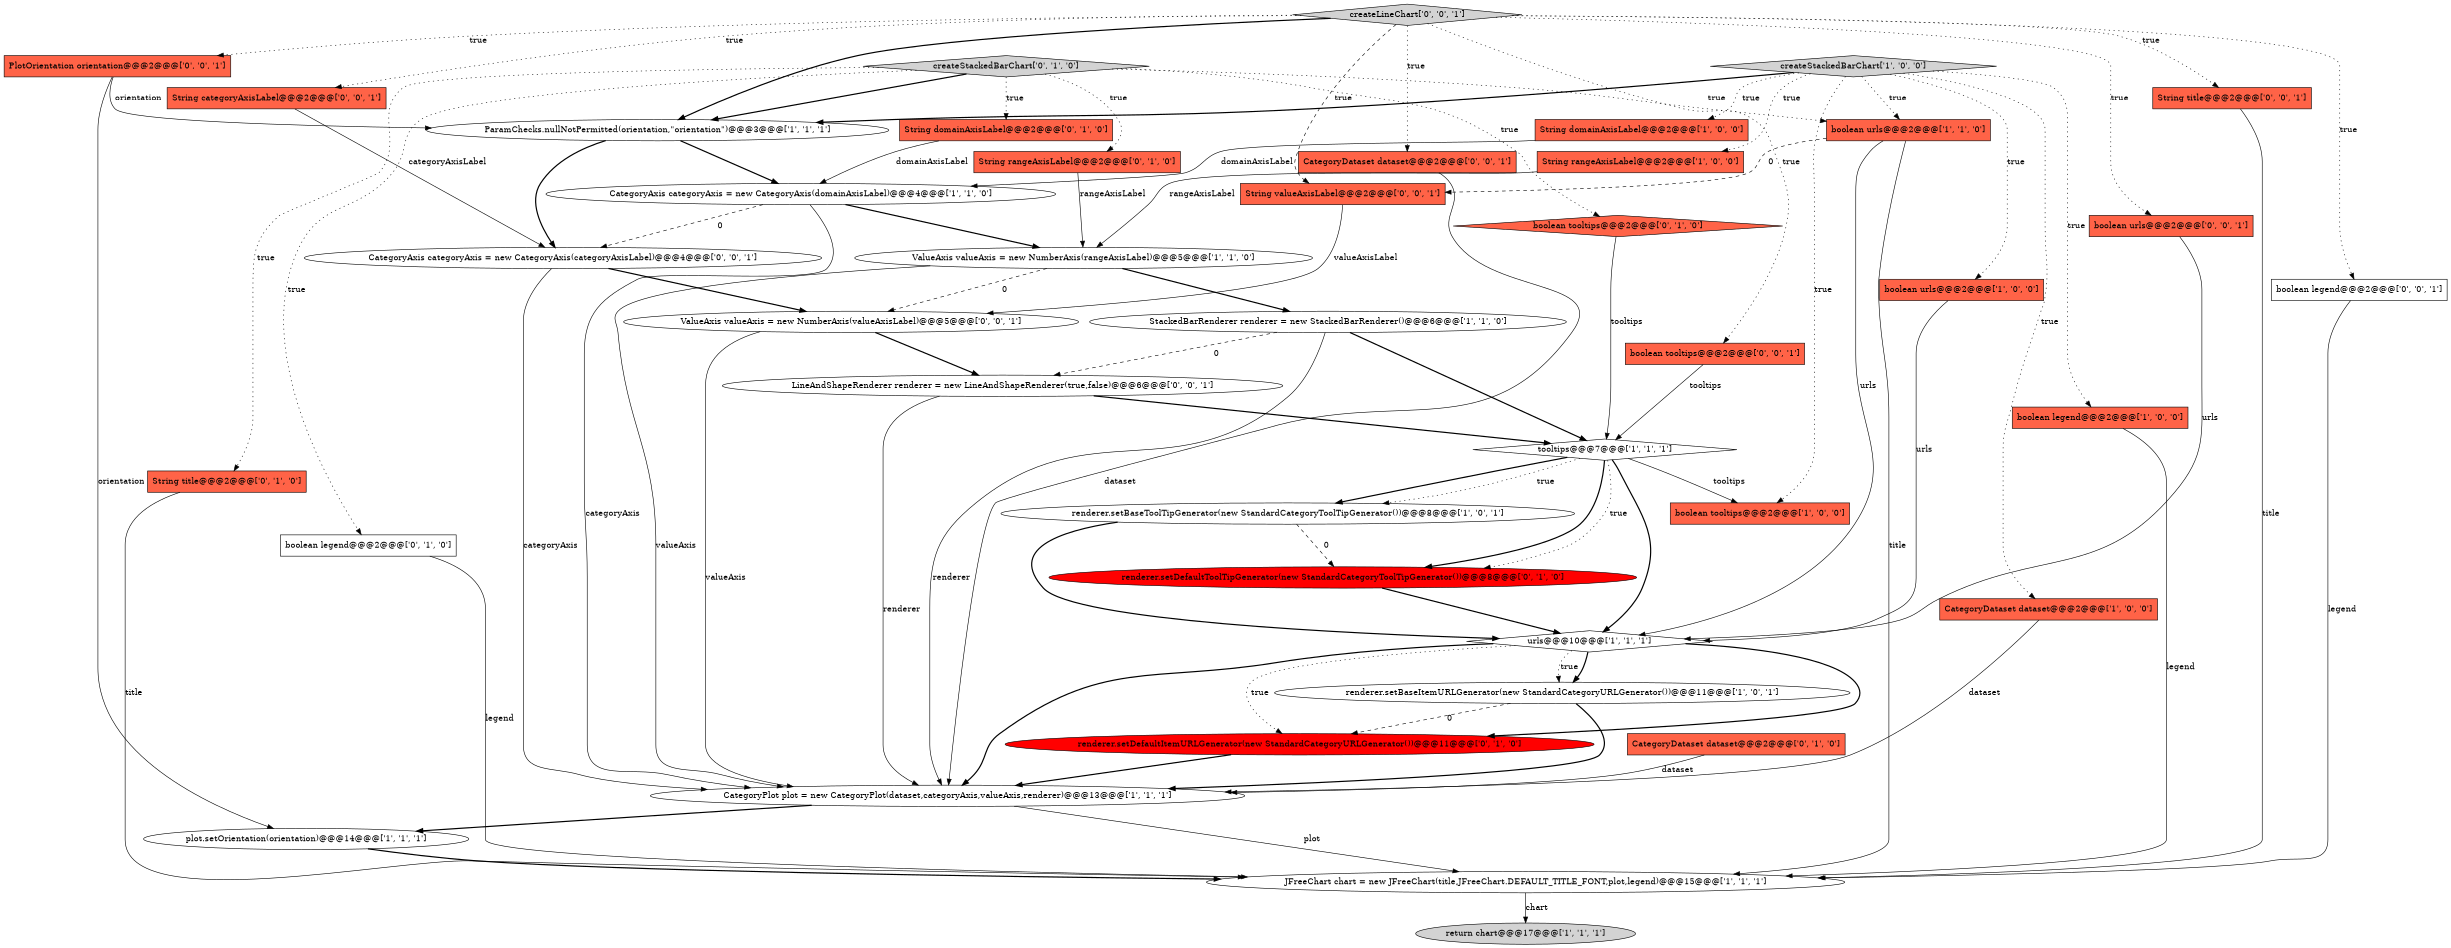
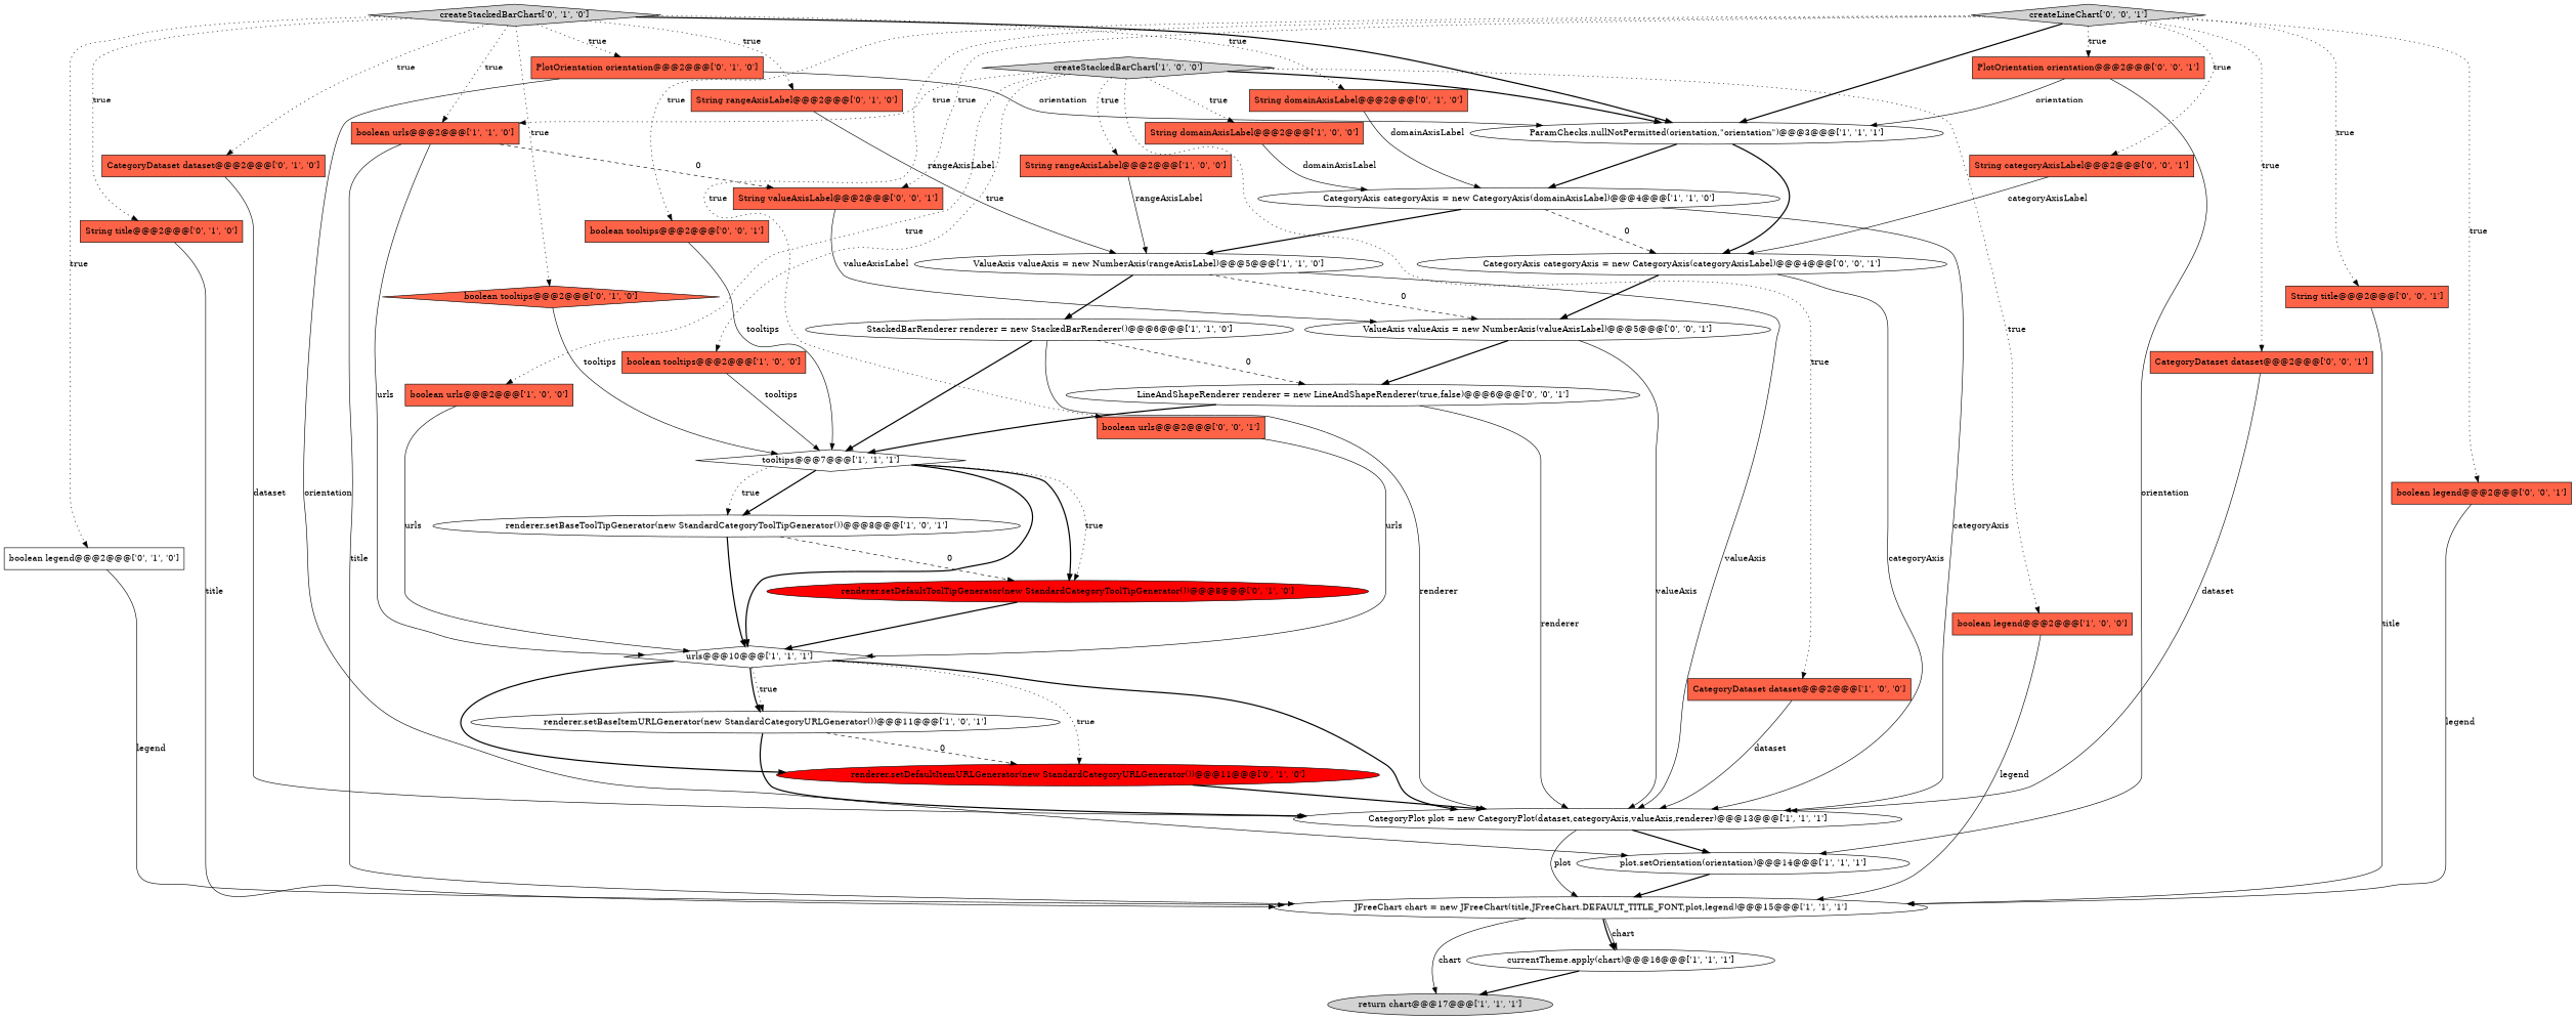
  digraph {
    node [fillcolor=tomato shape=box style=filled]
    edge [style=solid]
    n1 [fillcolor=white label="urls@@@10@@@['1', '1', '1']" shape=diamond]
    n2 [fillcolor=red label="renderer.setDefaultItemURLGenerator(new StandardCategoryURLGenerator())@@@11@@@['0', '1', '0']" shape=ellipse]
    n3 [fillcolor=white label="renderer.setBaseItemURLGenerator(new StandardCategoryURLGenerator())@@@11@@@['1', '0', '1']" shape=ellipse]
    n4 [fillcolor=white label="CategoryPlot plot = new CategoryPlot(dataset,categoryAxis,valueAxis,renderer)@@@13@@@['1', '1', '1']" shape=ellipse]
    n5 [fillcolor=white label="JFreeChart chart = new JFreeChart(title,JFreeChart.DEFAULT_TITLE_FONT,plot,legend)@@@15@@@['1', '1', '1']" shape=ellipse]
    n6 [fillcolor=white label="plot.setOrientation(orientation)@@@14@@@['1', '1', '1']" shape=ellipse]
    n7 [fillcolor=white label="CategoryAxis categoryAxis = new CategoryAxis(domainAxisLabel)@@@4@@@['1', '1', '0']" shape=ellipse]
    n8 [fillcolor=white label="CategoryAxis categoryAxis = new CategoryAxis(categoryAxisLabel)@@@4@@@['0', '0', '1']" shape=ellipse]
    n9 [fillcolor=white label="ValueAxis valueAxis = new NumberAxis(rangeAxisLabel)@@@5@@@['1', '1', '0']" shape=ellipse]
    n10 [fillcolor=white label="ValueAxis valueAxis = new NumberAxis(valueAxisLabel)@@@5@@@['0', '0', '1']" shape=ellipse]
    n11 [fillcolor=white label="StackedBarRenderer renderer = new StackedBarRenderer()@@@6@@@['1', '1', '0']" shape=ellipse]
    n12 [label="String rangeAxisLabel@@@2@@@['0', '1', '0']"]
    n13 [fillcolor=lightgray label="return chart@@@17@@@['1', '1', '1']" shape=ellipse]
    n14 [label="CategoryDataset dataset@@@2@@@['0', '1', '0']"]
    n15 [fillcolor=white label="ParamChecks.nullNotPermitted(orientation,\"orientation\")@@@3@@@['1', '1', '1']" shape=ellipse]
+   n16 [fillcolor=white label="currentTheme.apply(chart)@@@16@@@['1', '1', '1']" shape=ellipse]
    n17 [label="String domainAxisLabel@@@2@@@['0', '1', '0']"]
    n18 [label="boolean legend@@@2@@@['1', '0', '0']"]
    n19 [label="String domainAxisLabel@@@2@@@['1', '0', '0']"]
    n20 [fillcolor=lightgray label="createStackedBarChart['0', '1', '0']" shape=diamond]
    n21 [label="String title@@@2@@@['0', '1', '0']"]
+   n22 [label="PlotOrientation orientation@@@2@@@['0', '1', '0']"]
    n23 [label="boolean urls@@@2@@@['1', '1', '0']"]
    n24 [fillcolor=white label="boolean legend@@@2@@@['0', '1', '0']"]
    n25 [label="boolean tooltips@@@2@@@['0', '1', '0']" shape=diamond]
    n26 [label="String valueAxisLabel@@@2@@@['0', '0', '1']"]
    n27 [fillcolor=white label="tooltips@@@7@@@['1', '1', '1']" shape=diamond]
    n28 [fillcolor=white label="renderer.setBaseToolTipGenerator(new StandardCategoryToolTipGenerator())@@@8@@@['1', '0', '1']" shape=ellipse]
    n29 [fillcolor=red label="renderer.setDefaultToolTipGenerator(new StandardCategoryToolTipGenerator())@@@8@@@['0', '1', '0']" shape=ellipse]
    n30 [fillcolor=white label="LineAndShapeRenderer renderer = new LineAndShapeRenderer(true,false)@@@6@@@['0', '0', '1']" shape=ellipse]
    n31 [label="PlotOrientation orientation@@@2@@@['0', '0', '1']"]
    n32 [label="boolean tooltips@@@2@@@['1', '0', '0']"]
    n33 [label="String title@@@2@@@['0', '0', '1']"]
    n34 [label="CategoryDataset dataset@@@2@@@['0', '0', '1']"]
    n35 [fillcolor=lightgray label="createLineChart['0', '0', '1']" shape=diamond]
    n36 [label="String categoryAxisLabel@@@2@@@['0', '0', '1']"]
    n37 [label="boolean urls@@@2@@@['0', '0', '1']"]
-   n38 [fillcolor=white label="boolean legend@@@2@@@['0', '0', '1']"]
+   n38 [label="boolean legend@@@2@@@['0', '0', '1']"]
    n39 [label="boolean tooltips@@@2@@@['0', '0', '1']"]
    n40 [label="CategoryDataset dataset@@@2@@@['1', '0', '0']"]
    n41 [fillcolor=lightgray label="createStackedBarChart['1', '0', '0']" shape=diamond]
    n42 [label="String rangeAxisLabel@@@2@@@['1', '0', '0']"]
    n43 [label="boolean urls@@@2@@@['1', '0', '0']"]
    n1 -> n2 [label=true style=dotted]
    n1 -> n2 [style=bold]
    n1 -> n3 [style=bold]
    n1 -> n3 [label=true style=dotted]
    n1 -> n4 [style=bold]
    n2 -> n4 [style=bold]
    n3 -> n2 [label=0 style=dashed]
    n3 -> n4 [style=bold]
    n4 -> n5 [label=plot]
    n4 -> n6 [style=bold]
    n5 -> n13 [label=chart]
+   n5 -> n16 [style=bold]
+   n5 -> n16 [label=chart]
    n6 -> n5 [style=bold]
    n7 -> n4 [label=categoryAxis]
    n7 -> n8 [label=0 style=dashed]
    n7 -> n9 [style=bold]
    n8 -> n4 [label=categoryAxis]
    n8 -> n10 [style=bold]
    n9 -> n4 [label=valueAxis]
    n9 -> n10 [label=0 style=dashed]
    n9 -> n11 [style=bold]
    n10 -> n4 [label=valueAxis]
    n10 -> n30 [style=bold]
    n11 -> n4 [label=renderer]
    n11 -> n27 [style=bold]
    n11 -> n30 [label=0 style=dashed]
    n12 -> n9 [label=rangeAxisLabel]
    n14 -> n4 [label=dataset]
    n15 -> n7 [style=bold]
    n15 -> n8 [style=bold]
+   n16 -> n13 [style=bold]
    n17 -> n7 [label=domainAxisLabel]
    n18 -> n5 [label=legend]
    n19 -> n7 [label=domainAxisLabel]
    n20 -> n12 [label=true style=dotted]
+   n20 -> n14 [label=true style=dotted]
    n20 -> n15 [style=bold]
    n20 -> n17 [label=true style=dotted]
    n20 -> n21 [label=true style=dotted]
+   n20 -> n22 [label=true style=dotted]
    n20 -> n23 [label=true style=dotted]
    n20 -> n24 [label=true style=dotted]
    n20 -> n25 [label=true style=dotted]
    n21 -> n5 [label=title]
+   n22 -> n6 [label=orientation]
+   n22 -> n15 [label=orientation]
    n23 -> n1 [label=urls]
    n23 -> n5 [label=title]
    n23 -> n26 [label=0 style=dashed]
    n24 -> n5 [label=legend]
    n25 -> n27 [label=tooltips]
    n26 -> n10 [label=valueAxisLabel]
    n27 -> n1 [style=bold]
    n27 -> n28 [style=bold]
    n27 -> n28 [label=true style=dotted]
    n27 -> n29 [style=bold]
    n27 -> n29 [label=true style=dotted]
    n28 -> n1 [style=bold]
    n28 -> n29 [label=0 style=dashed]
    n29 -> n1 [style=bold]
    n30 -> n4 [label=renderer]
    n30 -> n27 [style=bold]
    n31 -> n6 [label=orientation]
    n31 -> n15 [label=orientation]
-   n27 -> n32 [label=tooltips]
+   n32 -> n27 [label=tooltips]
    n33 -> n5 [label=title]
    n34 -> n4 [label=dataset]
    n35 -> n15 [style=bold]
-   n35 -> n26 [label=true style=dashed]
+   n35 -> n26 [label=true style=dotted]
    n35 -> n31 [label=true style=dotted]
    n35 -> n33 [label=true style=dotted]
    n35 -> n34 [label=true style=dotted]
    n35 -> n36 [label=true style=dotted]
    n35 -> n37 [label=true style=dotted]
    n35 -> n38 [label=true style=dotted]
    n35 -> n39 [label=true style=dotted]
    n36 -> n8 [label=categoryAxisLabel]
    n37 -> n1 [label=urls]
    n38 -> n5 [label=legend]
    n39 -> n27 [label=tooltips]
    n40 -> n4 [label=dataset]
    n41 -> n15 [style=bold]
    n41 -> n18 [label=true style=dotted]
    n41 -> n19 [label=true style=dotted]
    n41 -> n23 [label=true style=dotted]
    n41 -> n32 [label=true style=dotted]
    n41 -> n40 [label=true style=dotted]
    n41 -> n42 [label=true style=dotted]
    n41 -> n43 [label=true style=dotted]
    n42 -> n9 [label=rangeAxisLabel]
    n43 -> n1 [label=urls]
  }
